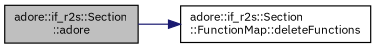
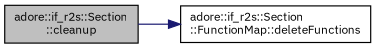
  digraph {
    rankdir=LR
    fontname="IBM Plex Sans"
    node [color=black fontname="IBM Plex Sans" fontsize=10 shape=record style=filled]
-   n1 [fillcolor=grey75 fontcolor=black height=0.2 label="adore::if_r2s::Section\l::adore" width=0.4]
+   n1 [fillcolor=grey75 fontcolor=black height=0.2 label="adore::if_r2s::Section\l::cleanup" width=0.4]
    n2 [fillcolor=white height=0.2 label="adore::if_r2s::Section\l::FunctionMap::deleteFunctions" width=0.4]
    n1 -> n2 [color=midnightblue fontname="IBM Plex Sans" fontsize=10 labelfontname=Helvetica labelfontsize=10 style=solid]
  }
